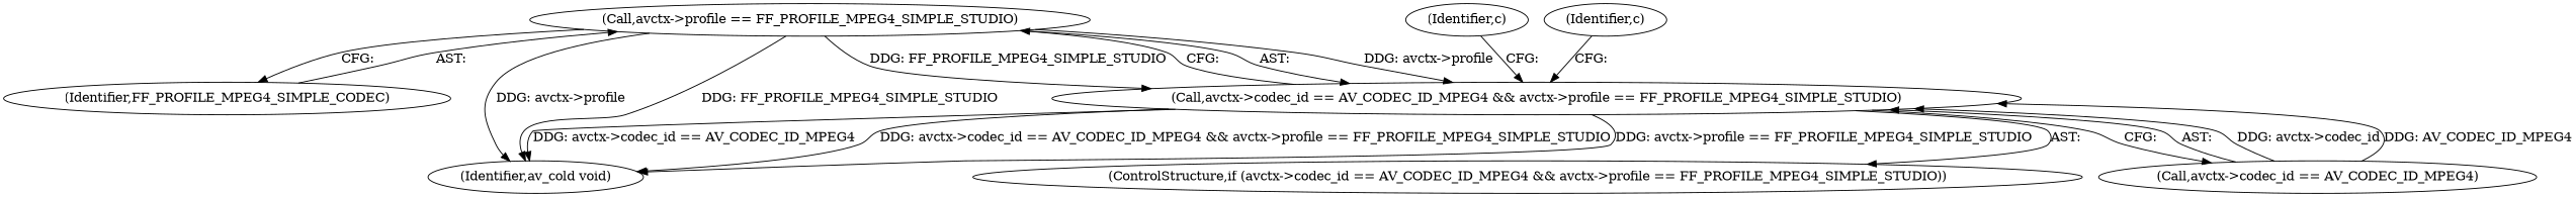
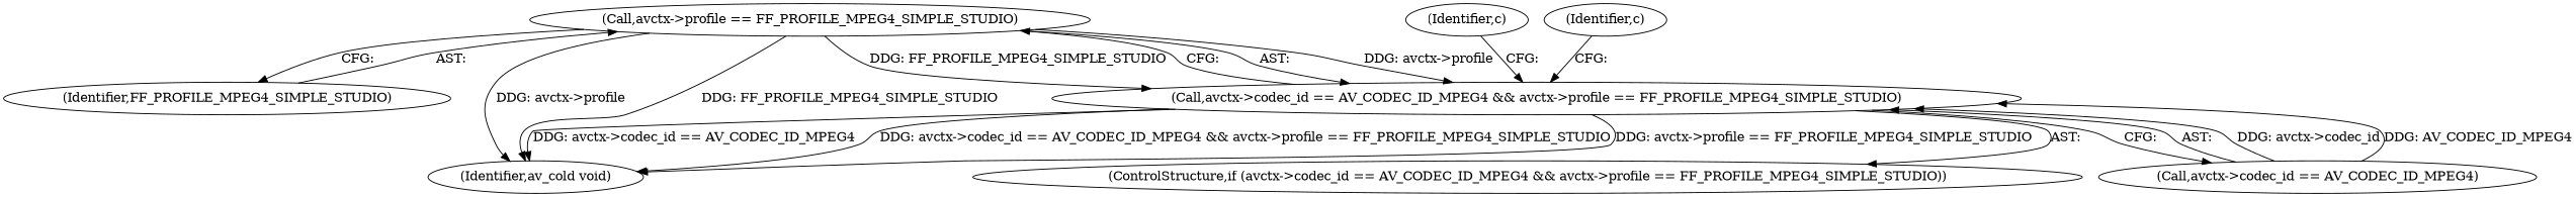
  digraph {
    n1 [label="(Call,avctx->profile == FF_PROFILE_MPEG4_SIMPLE_STUDIO)"]
    n2 [label="(Call,avctx->codec_id == AV_CODEC_ID_MPEG4 && avctx->profile == FF_PROFILE_MPEG4_SIMPLE_STUDIO)"]
-   n3 [label="(Identifier,FF_PROFILE_MPEG4_SIMPLE_CODEC)"]
+   n3 [label="(Identifier,FF_PROFILE_MPEG4_SIMPLE_STUDIO)"]
    n4 [label="(Identifier,av_cold void)"]
    n5 [label="(ControlStructure,if (avctx->codec_id == AV_CODEC_ID_MPEG4 && avctx->profile == FF_PROFILE_MPEG4_SIMPLE_STUDIO))"]
    n6 [label="(Call,avctx->codec_id == AV_CODEC_ID_MPEG4)"]
    n7 [label="(Identifier,c)"]
    n8 [label="(Identifier,c)"]
    n1 -> n2 [label="AST: "]
    n1 -> n2 [label="DDG: avctx->profile"]
    n1 -> n2 [label="DDG: FF_PROFILE_MPEG4_SIMPLE_STUDIO"]
    n1 -> n3 [label="CFG: "]
    n1 -> n4 [label="DDG: avctx->profile"]
    n1 -> n4 [label="DDG: FF_PROFILE_MPEG4_SIMPLE_STUDIO"]
    n2 -> n1 [label="CFG: "]
    n2 -> n4 [label="DDG: avctx->codec_id == AV_CODEC_ID_MPEG4 && avctx->profile == FF_PROFILE_MPEG4_SIMPLE_STUDIO"]
    n2 -> n4 [label="DDG: avctx->profile == FF_PROFILE_MPEG4_SIMPLE_STUDIO"]
    n2 -> n4 [label="DDG: avctx->codec_id == AV_CODEC_ID_MPEG4"]
    n2 -> n5 [label="AST: "]
    n2 -> n6 [label="CFG: "]
    n3 -> n1 [label="AST: "]
    n6 -> n2 [label="AST: "]
    n6 -> n2 [label="DDG: avctx->codec_id"]
    n6 -> n2 [label="DDG: AV_CODEC_ID_MPEG4"]
    n7 -> n2 [label="CFG: "]
    n8 -> n2 [label="CFG: "]
  }
